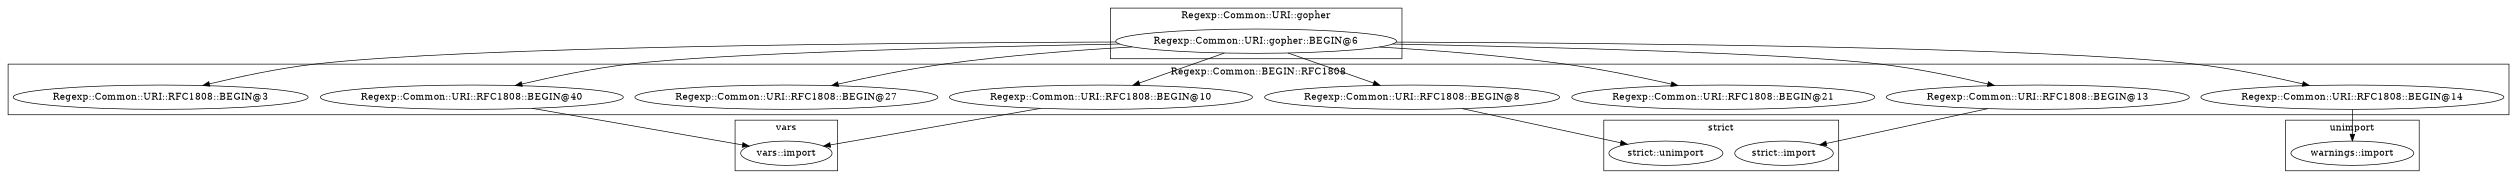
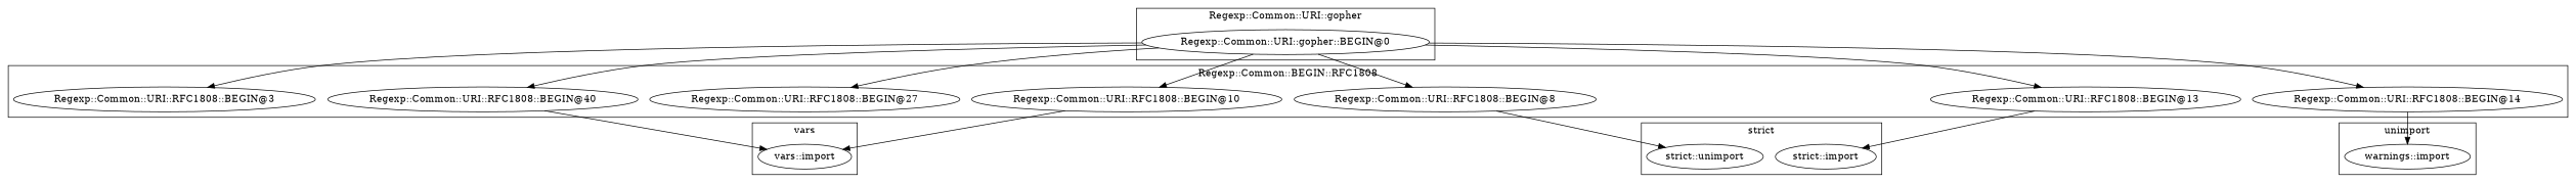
  digraph {
    "vars::import"
    "warnings::import"
    "strict::import"
    "strict::unimport"
-   "Regexp::Common::URI::gopher::BEGIN@6"
+   "Regexp::Common::URI::gopher::BEGIN@6" [label="Regexp::Common::URI::gopher::BEGIN@0"]
    "Regexp::Common::URI::RFC1808::BEGIN@40"
    n7 [label="Regexp::Common::URI::RFC1808::BEGIN@10"]
-   "Regexp::Common::URI::RFC1808::BEGIN@21"
    "Regexp::Common::URI::RFC1808::BEGIN@8"
    "Regexp::Common::URI::RFC1808::BEGIN@14"
    "Regexp::Common::URI::RFC1808::BEGIN@27"
    "Regexp::Common::URI::RFC1808::BEGIN@13"
    "Regexp::Common::URI::RFC1808::BEGIN@3"
    subgraph cluster_1 {
      label=vars
      "vars::import"
    }
    subgraph cluster_2 {
      label=unimport
      "warnings::import"
    }
    subgraph cluster_3 {
      label="strict"
      "strict::import"
      "strict::unimport"
    }
    subgraph cluster_4 {
      label="Regexp::Common::URI::gopher"
      "Regexp::Common::URI::gopher::BEGIN@6"
    }
    subgraph cluster_5 {
      label="Regexp::Common::BEGIN::RFC1808"
      "Regexp::Common::URI::RFC1808::BEGIN@40"
      n7
-     "Regexp::Common::URI::RFC1808::BEGIN@21"
      "Regexp::Common::URI::RFC1808::BEGIN@8"
      "Regexp::Common::URI::RFC1808::BEGIN@14"
      "Regexp::Common::URI::RFC1808::BEGIN@27"
      "Regexp::Common::URI::RFC1808::BEGIN@13"
      "Regexp::Common::URI::RFC1808::BEGIN@3"
    }
    "Regexp::Common::URI::gopher::BEGIN@6" -> "Regexp::Common::URI::RFC1808::BEGIN@40"
    "Regexp::Common::URI::gopher::BEGIN@6" -> n7
-   "Regexp::Common::URI::gopher::BEGIN@6" -> "Regexp::Common::URI::RFC1808::BEGIN@21"
    "Regexp::Common::URI::gopher::BEGIN@6" -> "Regexp::Common::URI::RFC1808::BEGIN@8"
    "Regexp::Common::URI::gopher::BEGIN@6" -> "Regexp::Common::URI::RFC1808::BEGIN@14"
    "Regexp::Common::URI::gopher::BEGIN@6" -> "Regexp::Common::URI::RFC1808::BEGIN@27"
    "Regexp::Common::URI::gopher::BEGIN@6" -> "Regexp::Common::URI::RFC1808::BEGIN@13"
    "Regexp::Common::URI::gopher::BEGIN@6" -> "Regexp::Common::URI::RFC1808::BEGIN@3"
    "Regexp::Common::URI::RFC1808::BEGIN@40" -> "vars::import"
    n7 -> "vars::import"
    "Regexp::Common::URI::RFC1808::BEGIN@8" -> "strict::unimport"
    "Regexp::Common::URI::RFC1808::BEGIN@14" -> "warnings::import"
    "Regexp::Common::URI::RFC1808::BEGIN@13" -> "strict::import"
  }
